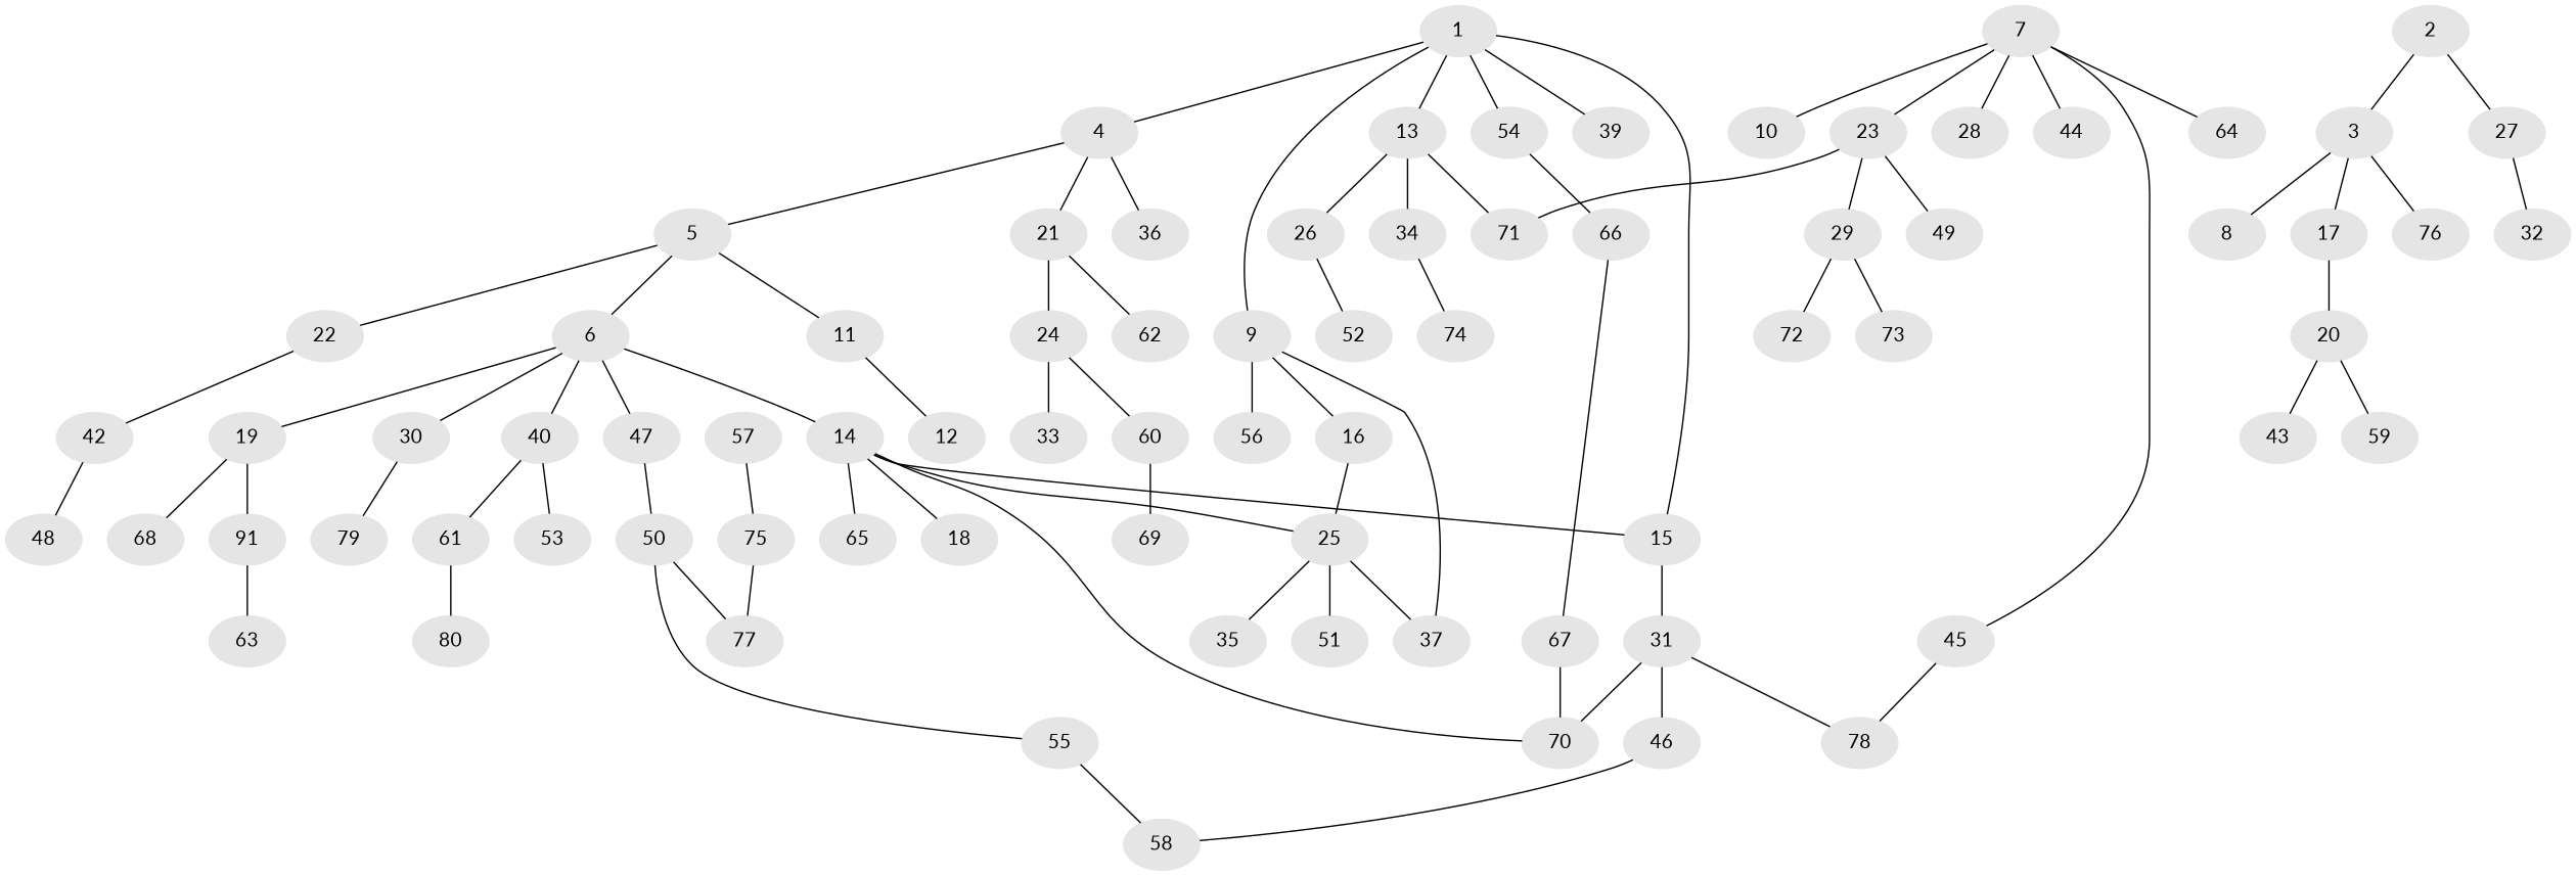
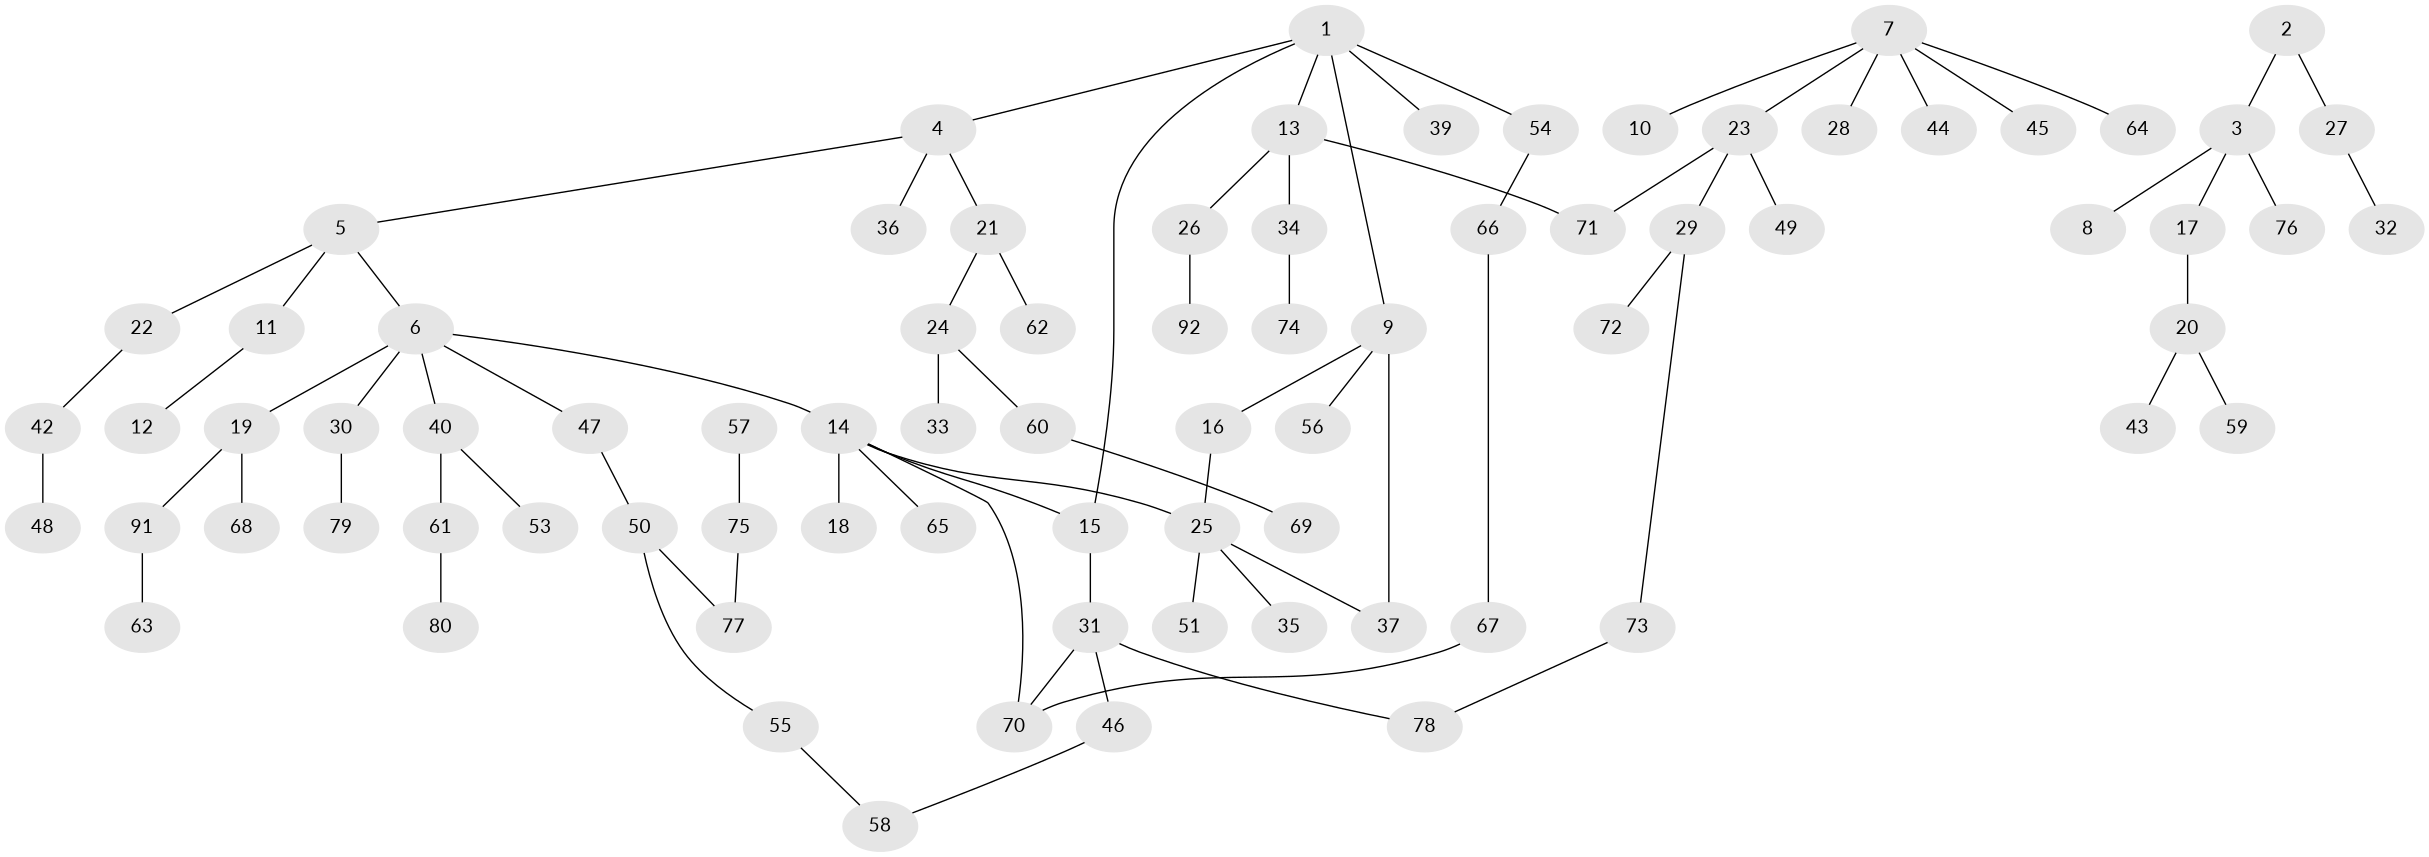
  graph {
    fontname=Lato
    node [color=gray90 fontname=Lato style=filled]
    edge [fontname=Lato]
    1
    4
    9
    13
    15
    39
    54
    2
    3
    27
    5
    21
    36
    16
    37
    56
    26
    34
    71
    31
    66
    8
    17
    76
    32
    20
    6
    11
    22
    7
    10
    23
    28
    44
    45
    64
    24
    62
    14
    19
    30
    40
    47
    12
    42
    18
    25
    65
    70
    n50 [label=91]
    68
    79
    53
    61
    50
    29
    49
    78
-   52
+   52 [label=92]
    74
    35
    51
    46
    43
    59
    63
    33
    60
    48
    72
    73
    69
    58
    57
    75
    80
    55
    77
    67
    1 -- 4
    1 -- 9
    1 -- 13
    1 -- 15
    1 -- 39
    1 -- 54
    4 -- 5
    4 -- 21
    4 -- 36
    9 -- 16
    9 -- 37
    9 -- 56
    13 -- 26
    13 -- 34
    13 -- 71
    15 -- 31
    54 -- 66
    2 -- 3
    2 -- 27
    3 -- 8
    3 -- 17
    3 -- 76
    27 -- 32
    5 -- 6
    5 -- 11
    5 -- 22
    21 -- 24
    21 -- 62
    16 -- 25
    26 -- 52
    34 -- 74
    31 -- 70
    31 -- 78
    31 -- 46
    66 -- 67
    17 -- 20
    20 -- 43
    20 -- 59
    6 -- 14
    6 -- 19
    6 -- 30
    6 -- 40
    6 -- 47
    11 -- 12
    22 -- 42
    7 -- 10
    7 -- 23
    7 -- 28
    7 -- 44
    7 -- 45
    7 -- 64
    23 -- 71
    23 -- 29
    23 -- 49
-   45 -- 78
+   73 -- 78
    24 -- 33
    24 -- 60
    14 -- 15
    14 -- 18
    14 -- 25
    14 -- 65
    14 -- 70
    19 -- n50
    19 -- 68
    30 -- 79
    40 -- 53
    40 -- 61
    47 -- 50
    42 -- 48
    25 -- 37
    25 -- 35
    25 -- 51
    n50 -- 63
    61 -- 80
    50 -- 55
    50 -- 77
    29 -- 72
    29 -- 73
    46 -- 58
    60 -- 69
    57 -- 75
    75 -- 77
    55 -- 58
    67 -- 70
  }
